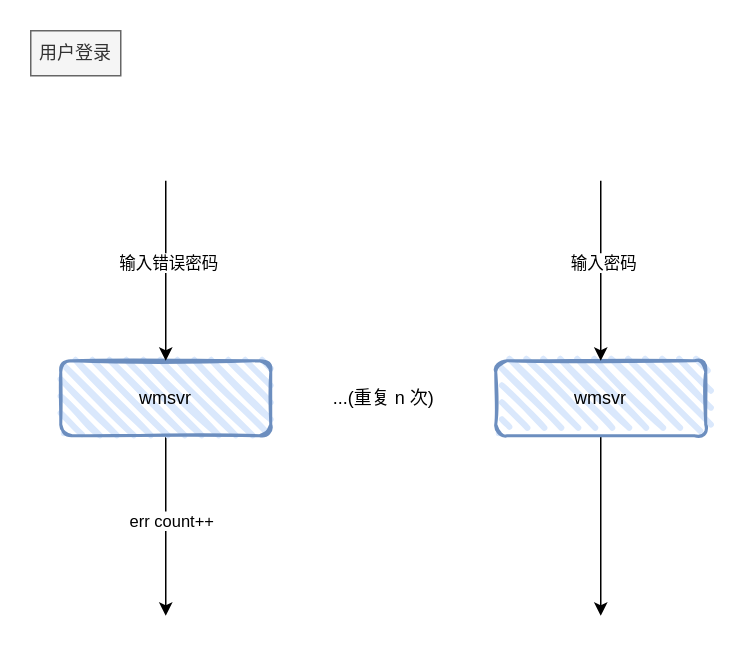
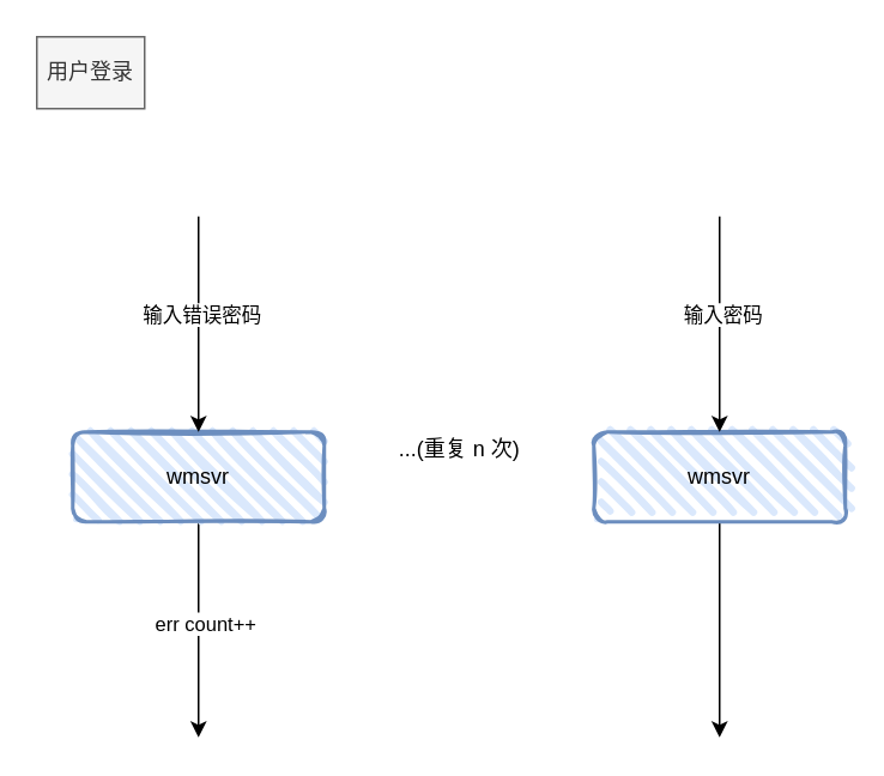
  <mxCell id="0" />
  <mxCell id="1" parent="0" />
  <mxCell id="2" style="edgeStyle=orthogonalEdgeStyle;rounded=0;orthogonalLoop=1;jettySize=auto;html=1;exitX=0.5;exitY=1;exitDx=0;exitDy=0;" edge="1" parent="1" source="4"><mxGeometry relative="1" as="geometry"><mxPoint x="110" y="410" as="targetPoint" /></mxGeometry></mxCell>
  <mxCell id="3" value="err count++" style="edgeLabel;html=1;align=center;verticalAlign=middle;resizable=0;points=[];" vertex="1" connectable="0" parent="2"><mxGeometry x="-0.071" y="3" relative="1" as="geometry"><mxPoint as="offset" /></mxGeometry></mxCell>
  <mxCell id="4" value="wmsvr" style="rounded=1;whiteSpace=wrap;html=1;strokeWidth=2;fillWeight=4;hachureGap=8;hachureAngle=45;fillColor=#dae8fc;sketch=1;strokeColor=#6c8ebf;" vertex="1" parent="1"><mxGeometry x="40" y="240" width="140" height="50" as="geometry" /></mxCell>
  <mxCell id="5" value="" style="endArrow=classic;html=1;rounded=0;entryX=0.5;entryY=0;entryDx=0;entryDy=0;" edge="1" parent="1" target="4"><mxGeometry width="50" height="50" relative="1" as="geometry"><mxPoint x="110" y="120" as="sourcePoint" /><mxPoint x="440" y="420" as="targetPoint" /></mxGeometry></mxCell>
  <mxCell id="6" value="Text" style="edgeLabel;html=1;align=center;verticalAlign=middle;resizable=0;points=[];" vertex="1" connectable="0" parent="5"><mxGeometry x="-0.1" y="-4" relative="1" as="geometry"><mxPoint as="offset" /></mxGeometry></mxCell>
  <mxCell id="7" value="输入错误密码" style="edgeLabel;html=1;align=center;verticalAlign=middle;resizable=0;points=[];" vertex="1" connectable="0" parent="5"><mxGeometry x="-0.1" y="1" relative="1" as="geometry"><mxPoint as="offset" /></mxGeometry></mxCell>
- <mxCell id="8" value="用户登录" style="text;html=1;strokeColor=#666666;fillColor=#f5f5f5;align=center;verticalAlign=middle;whiteSpace=wrap;rounded=0;fontColor=#333333;" vertex="1" parent="1"><mxGeometry x="20" y="20" width="60" height="30" as="geometry" /></mxCell>
- <mxCell id="9" value="...(重复 n 次)" style="text;html=1;align=center;verticalAlign=middle;resizable=0;points=[];autosize=1;strokeColor=none;fillColor=none;" vertex="1" parent="1"><mxGeometry x="210" y="250" width="90" height="30" as="geometry" /></mxCell>
+ <mxCell id="8" value="用户登录" style="text;html=1;strokeColor=#666666;fillColor=#f5f5f5;align=center;verticalAlign=middle;whiteSpace=wrap;rounded=0;fontColor=#333333;" vertex="1" parent="1"><mxGeometry x="20" y="20" width="60" height="40" as="geometry" /></mxCell>
+ <mxCell id="9" value="...(重复 n 次)" style="text;html=1;align=center;verticalAlign=middle;resizable=0;points=[];autosize=1;strokeColor=none;fillColor=none;" vertex="1" parent="1"><mxGeometry x="210" y="235" width="90" height="30" as="geometry" /></mxCell>
  <mxCell id="10" style="edgeStyle=orthogonalEdgeStyle;rounded=0;orthogonalLoop=1;jettySize=auto;html=1;exitX=0.5;exitY=1;exitDx=0;exitDy=0;" edge="1" parent="1" source="11"><mxGeometry relative="1" as="geometry"><mxPoint x="400" y="410" as="targetPoint" /></mxGeometry></mxCell>
  <mxCell id="11" value="wmsvr" style="rounded=1;whiteSpace=wrap;html=1;strokeWidth=2;fillWeight=4;hachureGap=8;hachureAngle=45;fillColor=#dae8fc;sketch=1;strokeColor=#6c8ebf;" vertex="1" parent="1"><mxGeometry x="330" y="240" width="140" height="50" as="geometry" /></mxCell>
  <mxCell id="12" value="" style="endArrow=classic;html=1;rounded=0;entryX=0.5;entryY=0;entryDx=0;entryDy=0;" edge="1" parent="1" target="11"><mxGeometry width="50" height="50" relative="1" as="geometry"><mxPoint x="400" y="120" as="sourcePoint" /><mxPoint x="730" y="420" as="targetPoint" /></mxGeometry></mxCell>
  <mxCell id="13" value="Text" style="edgeLabel;html=1;align=center;verticalAlign=middle;resizable=0;points=[];" vertex="1" connectable="0" parent="12"><mxGeometry x="-0.1" y="-4" relative="1" as="geometry"><mxPoint as="offset" /></mxGeometry></mxCell>
  <mxCell id="14" value="输入密码" style="edgeLabel;html=1;align=center;verticalAlign=middle;resizable=0;points=[];" vertex="1" connectable="0" parent="12"><mxGeometry x="-0.1" y="1" relative="1" as="geometry"><mxPoint as="offset" /></mxGeometry></mxCell>
